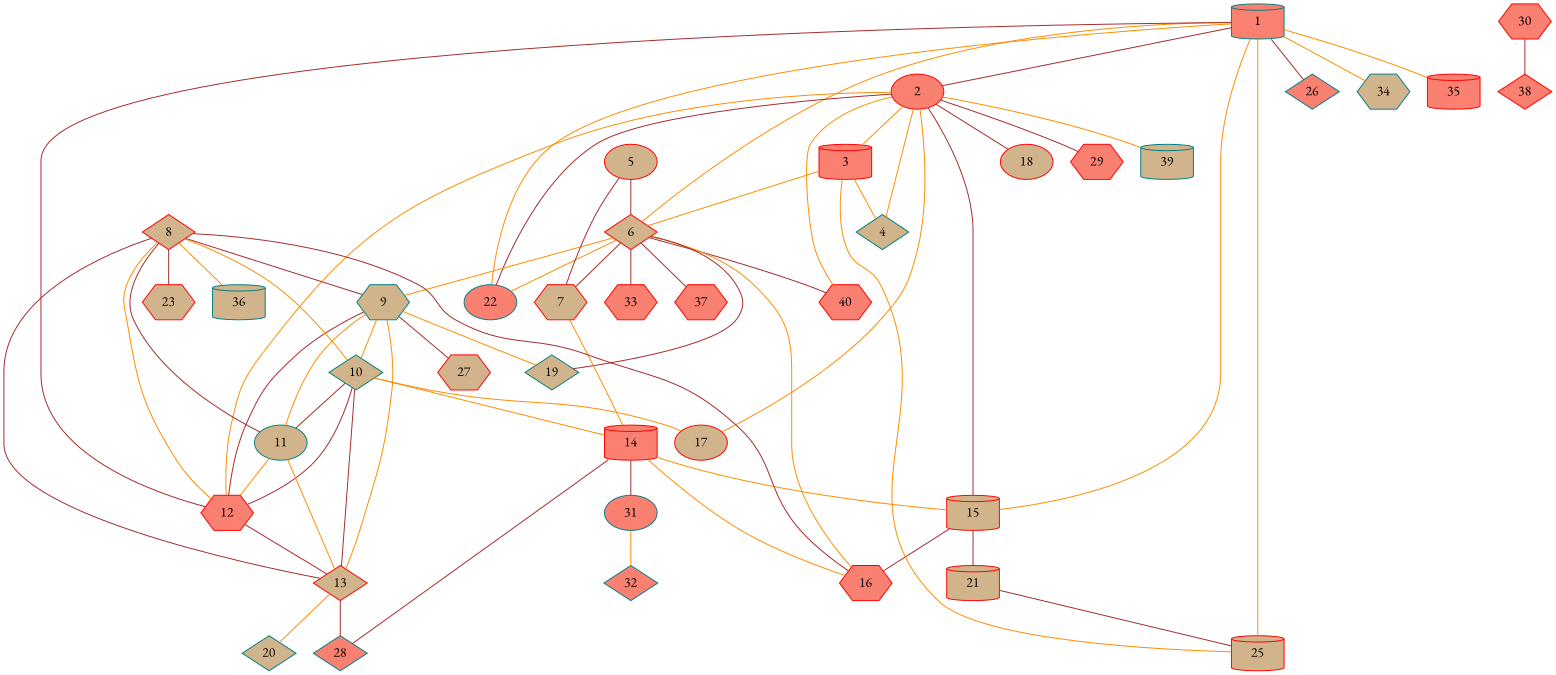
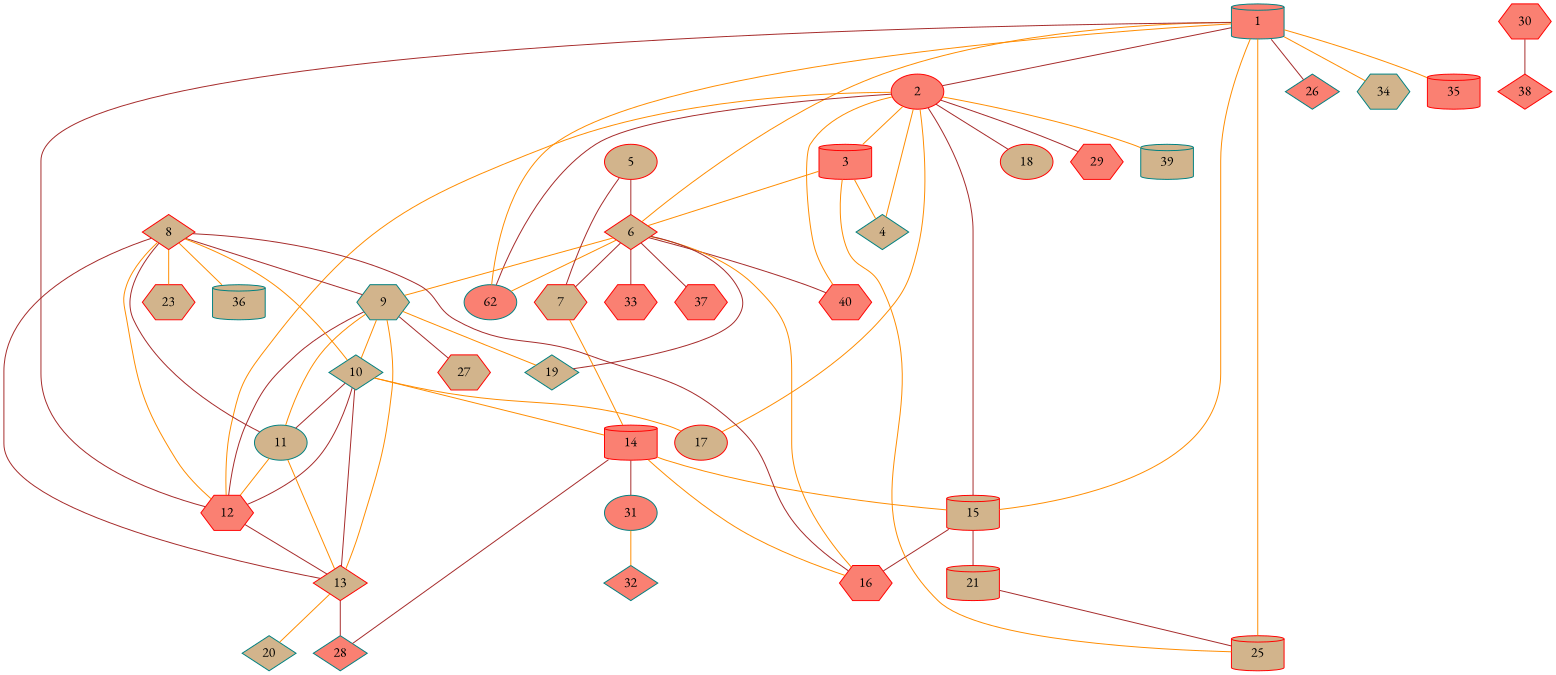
  graph {
    fontname="EB Garamond"
    node [color=red fillcolor=tan fontname="EB Garamond" shape=hexagon style=filled]
    edge [color=darkorange fontname="EB Garamond" weight=1.0]
    1 [color=teal fillcolor=salmon shape=cylinder]
    2 [fillcolor=salmon shape=ellipse]
    6 [shape=diamond]
    12 [fillcolor=salmon]
    15 [shape=cylinder]
-   22 [color=teal fillcolor=salmon shape=ellipse]
+   22 [color=teal fillcolor=salmon shape=ellipse label=62]
    25 [shape=cylinder]
    26 [color=teal fillcolor=salmon shape=diamond]
    34 [color=teal]
    35 [fillcolor=salmon shape=cylinder]
    3 [fillcolor=salmon shape=cylinder]
    4 [color=teal shape=diamond]
    17 [shape=ellipse]
    18 [shape=ellipse]
    29 [fillcolor=salmon]
    39 [color=teal shape=cylinder]
    40 [fillcolor=salmon]
    7
    9 [color=teal]
    16 [fillcolor=salmon]
    19 [color=teal shape=diamond]
    33 [fillcolor=salmon]
    37 [fillcolor=salmon]
    13 [shape=diamond]
    21 [shape=cylinder]
    5 [shape=ellipse]
    14 [fillcolor=salmon shape=cylinder]
    10 [color=teal shape=diamond]
    11 [color=teal shape=ellipse]
    27
    28 [color=teal fillcolor=salmon shape=diamond]
    31 [color=teal fillcolor=salmon shape=ellipse]
    8 [shape=diamond]
    23
    36 [color=teal shape=cylinder]
    20 [color=teal shape=diamond]
    32 [color=teal fillcolor=salmon shape=diamond]
    30 [fillcolor=salmon]
    38 [fillcolor=salmon shape=diamond]
    1 -- 2 [color=brown]
    1 -- 6
    1 -- 12 [color=brown]
    1 -- 15
    1 -- 22 [weight=2.0]
    1 -- 25 [weight=3.0]
    1 -- 26 [color=brown weight=3.0]
    1 -- 34 [weight=3.0]
    1 -- 35
    2 -- 12
    2 -- 15 [color=brown]
    2 -- 22 [color=brown]
    2 -- 3 [weight=4.0]
    2 -- 4 [weight=4.0]
    2 -- 17 [weight=3.0]
    2 -- 18 [color=brown]
    2 -- 29 [color=brown weight=4.0]
    2 -- 39
    2 -- 40
    6 -- 22 [weight=4.0]
    6 -- 40 [color=brown]
    6 -- 7 [color=brown weight=4.0]
    6 -- 9
    6 -- 16
    6 -- 19 [color=brown]
    6 -- 33 [color=brown weight=4.0]
    6 -- 37 [color=brown]
    12 -- 13 [color=brown]
    15 -- 16 [color=brown weight=4.0]
    15 -- 21 [color=brown weight=3.0]
    3 -- 6
    3 -- 25
    3 -- 4
    7 -- 14
    9 -- 12 [color=brown]
    9 -- 19
    9 -- 13
    9 -- 10
    9 -- 11
    9 -- 27 [color=brown]
    13 -- 28 [color=brown weight=3.0]
    13 -- 20
    21 -- 25 [color=brown]
    5 -- 6 [color=brown weight=4.0]
    5 -- 7 [color=brown]
    14 -- 15 [weight=4.0]
    14 -- 16
    14 -- 28 [color=brown]
    14 -- 31 [color=brown]
    10 -- 12 [color=brown]
    10 -- 17
    10 -- 13 [color=brown]
    10 -- 14
    10 -- 11 [color=brown]
    11 -- 12
    11 -- 13
    31 -- 32
    8 -- 12
    8 -- 9 [color=brown]
    8 -- 16 [color=brown]
    8 -- 13 [color=brown]
    8 -- 10
    8 -- 11 [color=brown]
-   8 -- 23 [color=brown weight=5.0]
+   8 -- 23 [weight=5.0]
    8 -- 36
    30 -- 38 [color=brown]
  }
